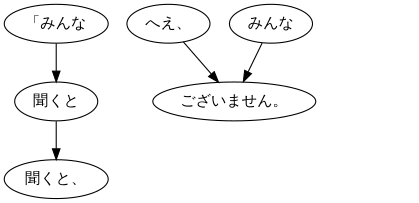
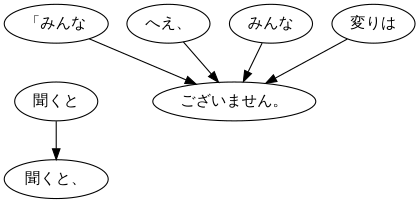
  digraph {
    n1 [label="「みんな"]
    n2 [label="聞くと"]
    n3 [label="聞くと、"]
    n4 [label="ございません。"]
    n5 [label="へえ、"]
    n6 [label="みんな"]
-   n1 -> n2
+   n7 [label="変りは"]
+   n1 -> n4
    n2 -> n3
    n5 -> n4
    n6 -> n4
+   n7 -> n4
  }
